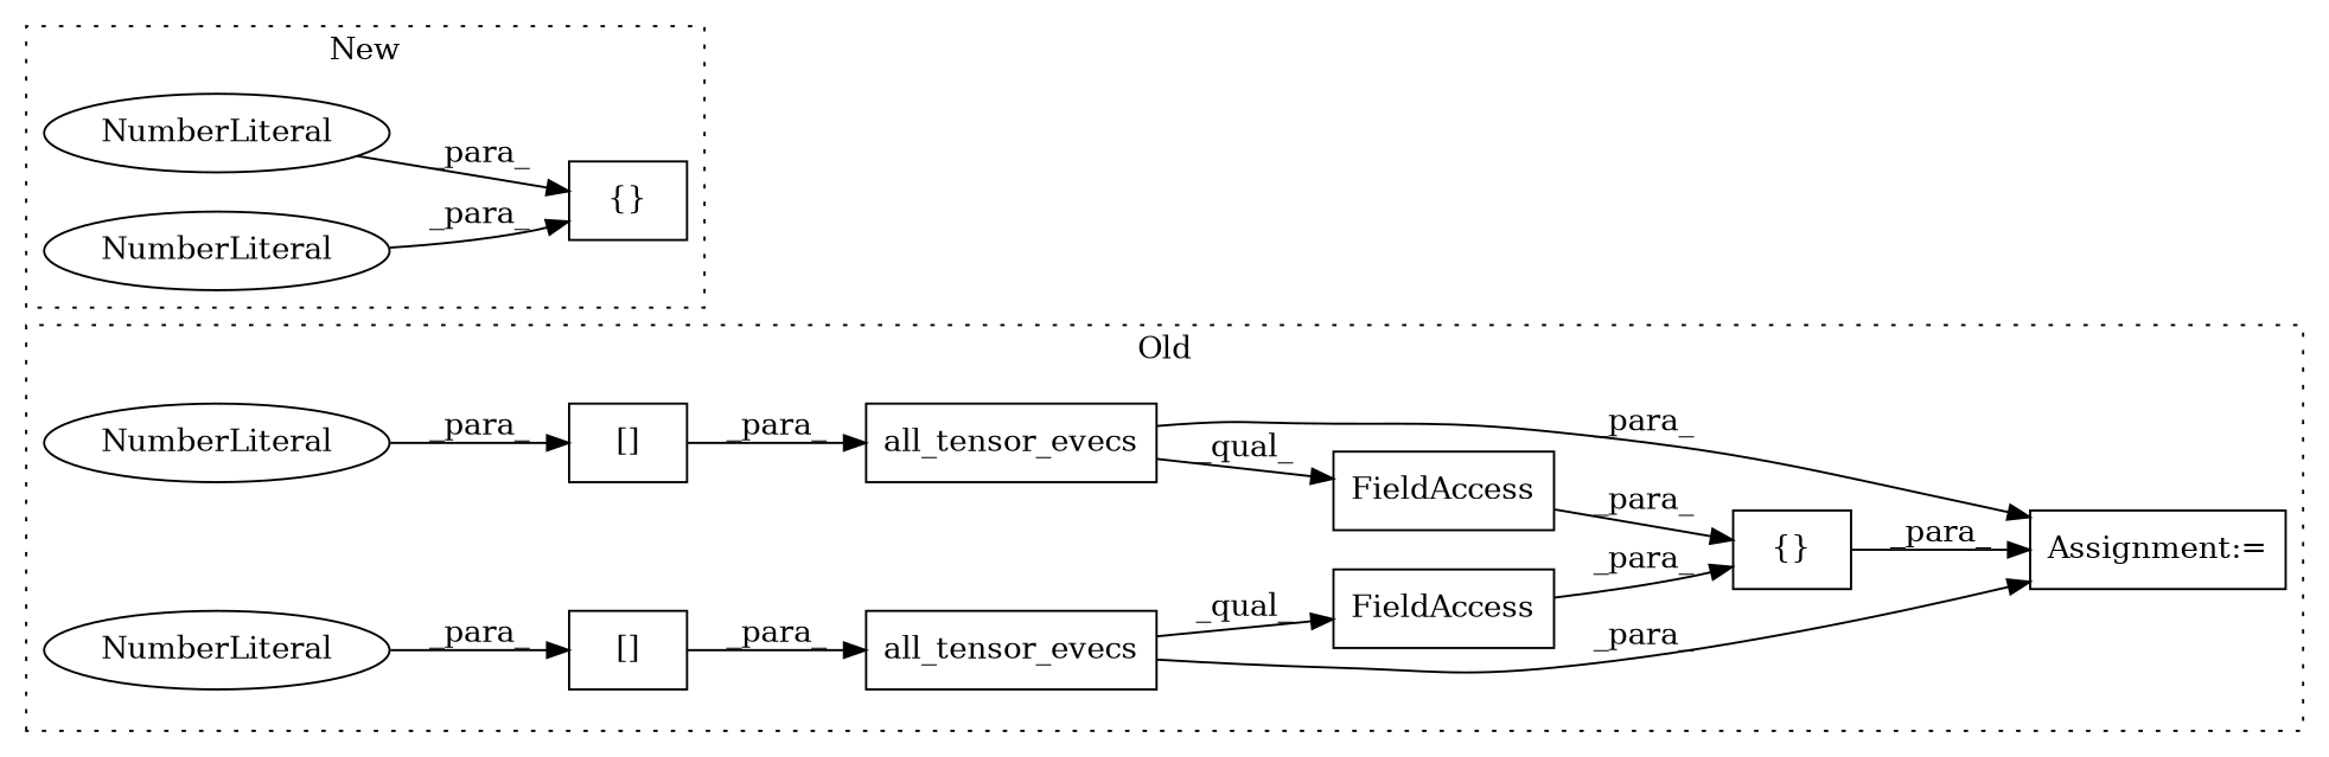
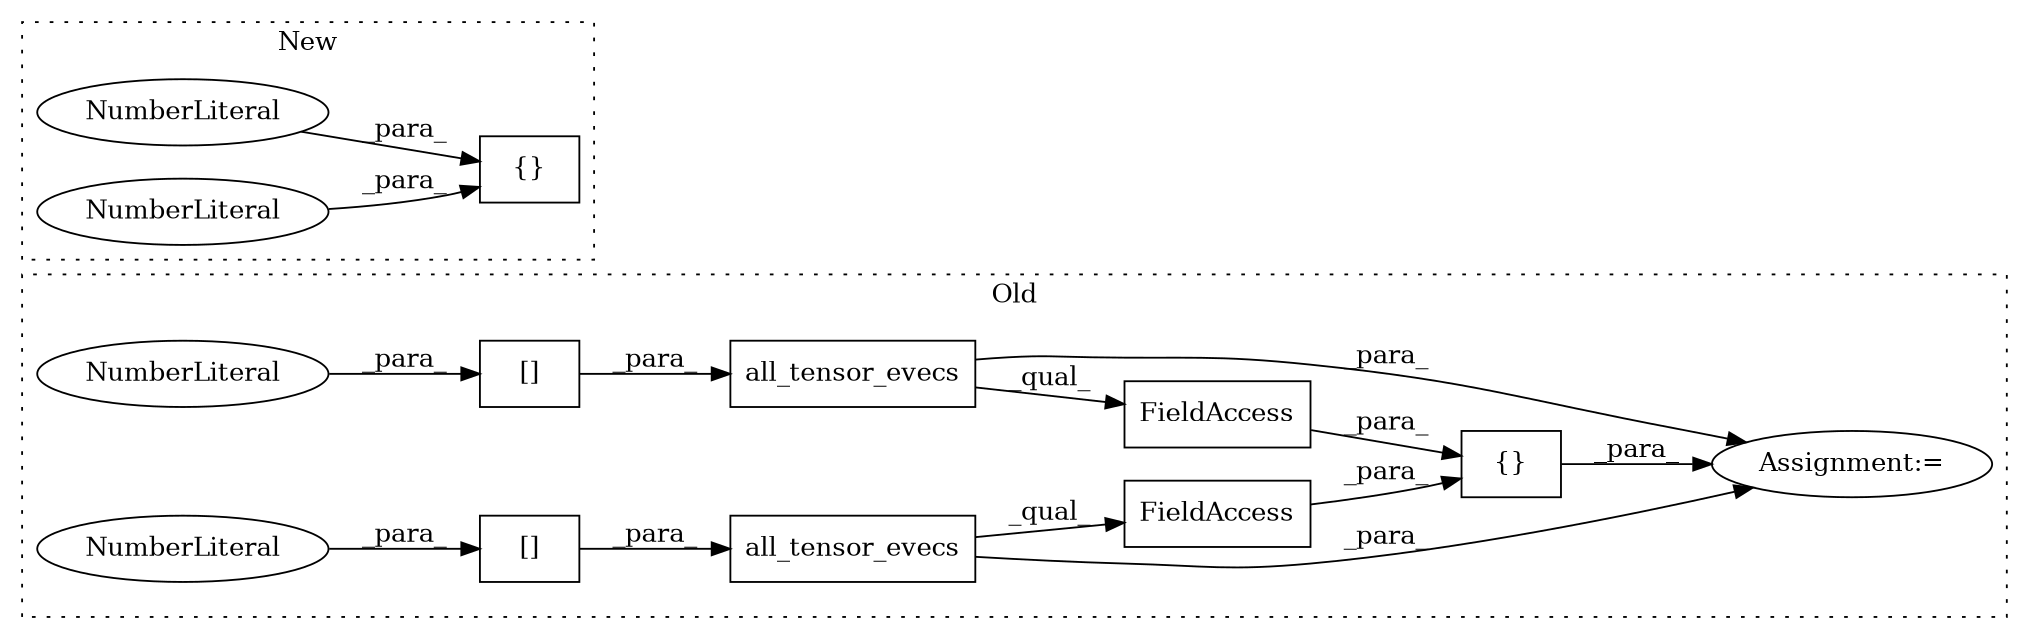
  digraph {
    rankdir=LR
    node [a=34 l=1 shape=box]
    n1 [a=32 l="17,1" label=all_tensor_evecs s="9225,9251"]
    n2 [a=2 l="7,1" label="[]" s="9242,9250"]
    n3 [a=22 l=29 label=FieldAccess s=9225]
    n4 [a=4 l="1,1" label="{}" s="9194,9254"]
    n5 [label=NumberLiteral s=9249 shape=ellipse]
    n6 [a=22 l=29 label=FieldAccess s=9195]
    n7 [a=32 l="17,1" label=all_tensor_evecs s="9195,9221"]
    n8 [a=2 l="7,1" label="[]" s="9212,9220"]
    n9 [label=NumberLiteral s=9219 shape=ellipse]
-   n10 [a=7 label="Assignment:=" s=9176]
+   n10 [a=7 label="Assignment:=" s=9176 shape=ellipse]
    n11 [a=4 l="1,1" label="{}" s="9387,9393"]
    n12 [l=2 label=NumberLiteral s=9391 shape=ellipse]
    n13 [l=2 label=NumberLiteral s=9388 shape=ellipse]
    subgraph cluster_1 {
      label=Old
      style=dotted
      n1
      n2
      n3
      n4
      n5
      n6
      n7
      n8
      n9
      n10
    }
    subgraph cluster_2 {
      label=New
      style=dotted
      n11
      n12
      n13
    }
    n1 -> n3 [label=_qual_]
    n1 -> n10 [label=_para_]
    n2 -> n1 [label=_para_]
    n3 -> n4 [label=_para_]
    n4 -> n10 [label=_para_]
    n5 -> n2 [label=_para_]
    n6 -> n4 [label=_para_]
    n7 -> n6 [label=_qual_]
    n7 -> n10 [label=_para_]
    n8 -> n7 [label=_para_]
    n9 -> n8 [label=_para_]
    n12 -> n11 [label=_para_]
    n13 -> n11 [label=_para_]
  }
